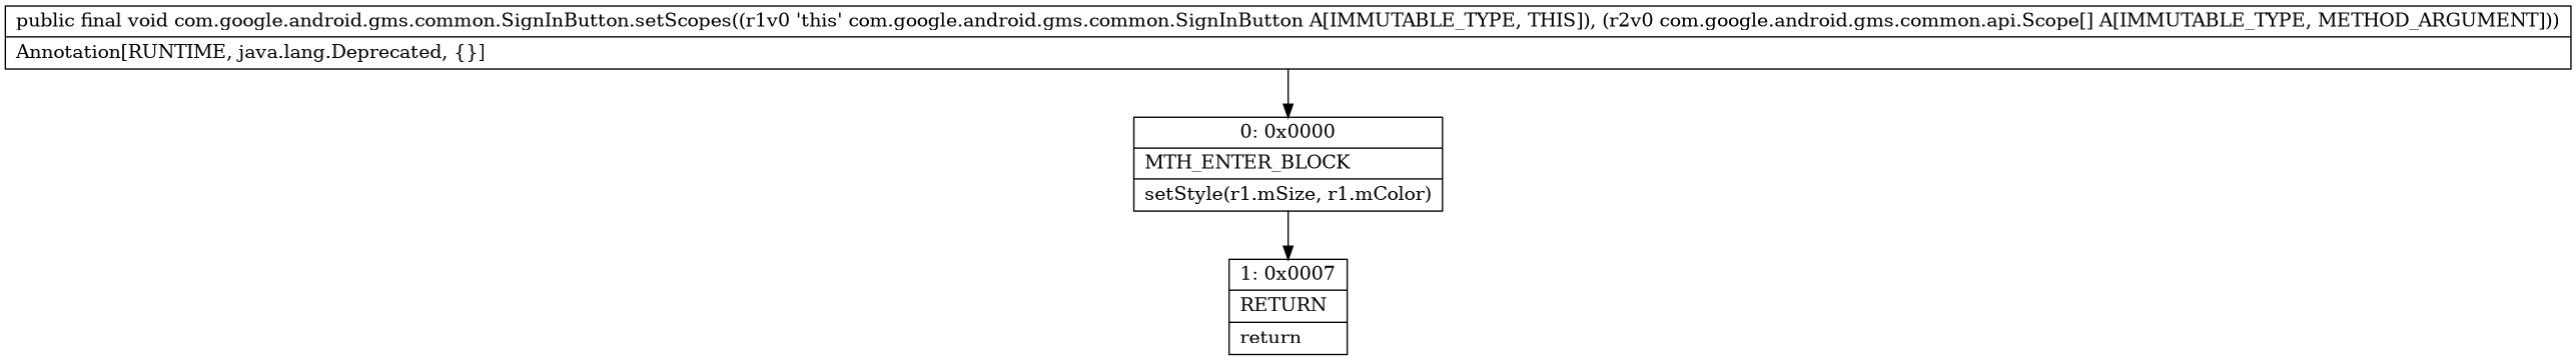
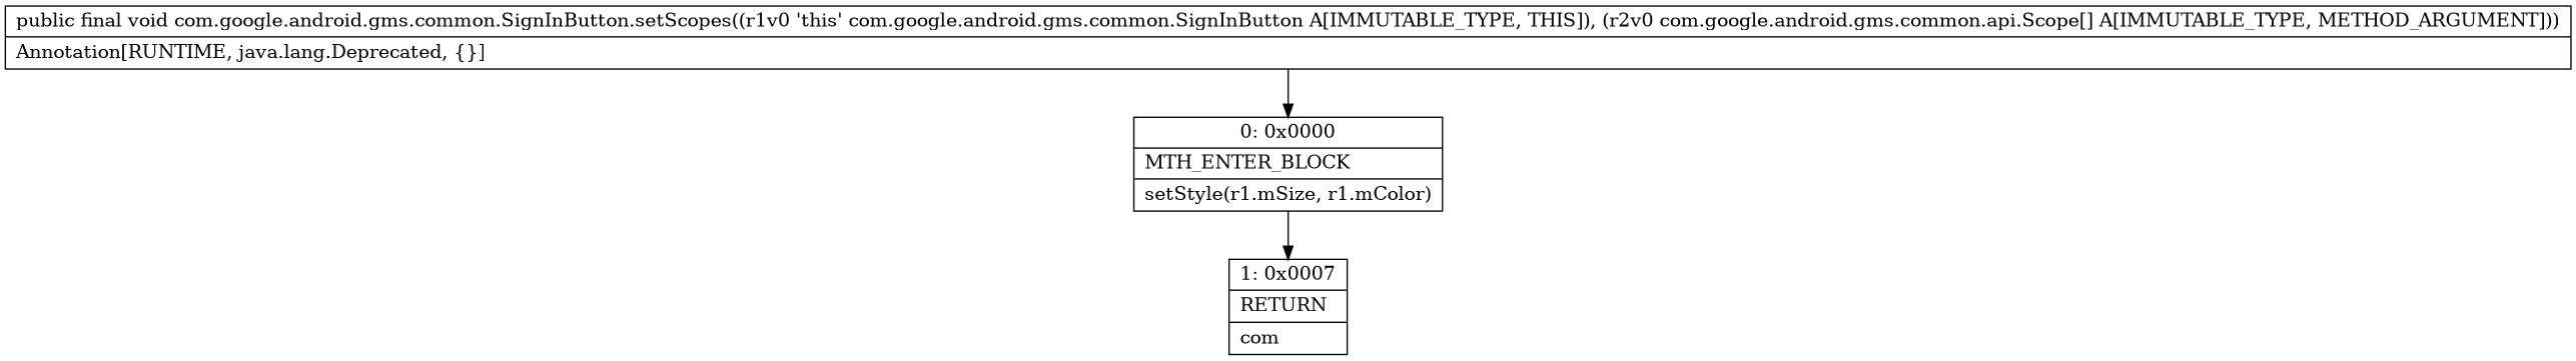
  digraph {
    node [shape=record]
    n1 [label="{0\:\ 0x0000|MTH_ENTER_BLOCK\l|setStyle(r1.mSize, r1.mColor)\l}"]
-   n2 [label="{1\:\ 0x0007|RETURN\l|return\l}"]
+   n2 [label="{1\:\ 0x0007|RETURN\l|com\l}"]
    n3 [label="{public final void com.google.android.gms.common.SignInButton.setScopes((r1v0 'this' com.google.android.gms.common.SignInButton A[IMMUTABLE_TYPE, THIS]), (r2v0 com.google.android.gms.common.api.Scope[] A[IMMUTABLE_TYPE, METHOD_ARGUMENT]))  | Annotation[RUNTIME, java.lang.Deprecated, \{\}]\l}"]
    n1 -> n2
    n3 -> n1
  }
